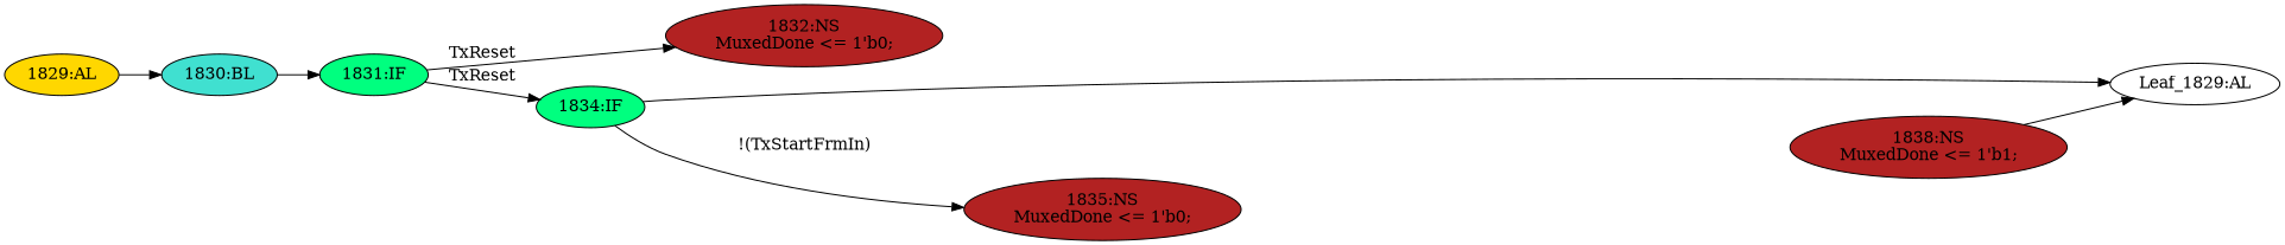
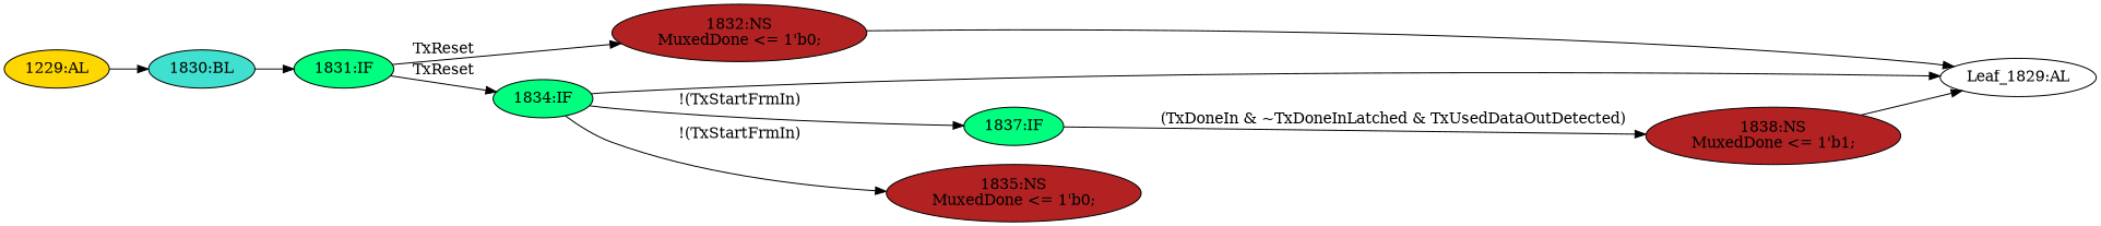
  strict digraph {
    rankdir=LR
    node [fillcolor=firebrick statements="[]" style=filled typ=NonblockingSubstitution]
    edge [cond="[]" lineno=None]
    n1 [ast="<pyverilog.vparser.ast.NonblockingSubstitution object at 0x7f37fb6743d0>" label="1832:NS\nMuxedDone <= 1'b0;" statements="[<pyverilog.vparser.ast.NonblockingSubstitution object at 0x7f37fb6743d0>]"]
    n2 [def_var="['MuxedDone']" label="Leaf_1829:AL" fillcolor="" statements="" style="" typ=""]
    n3 [ast="<pyverilog.vparser.ast.Block object at 0x7f37fb6770d0>" fillcolor=turquoise label="1830:BL" typ=Block]
    n4 [ast="<pyverilog.vparser.ast.IfStatement object at 0x7f37fb677ad0>" fillcolor=springgreen label="1831:IF" typ=IfStatement]
    n5 [ast="<pyverilog.vparser.ast.IfStatement object at 0x7f37fb677110>" fillcolor=springgreen label="1834:IF" typ=IfStatement]
+   n6 [ast="<pyverilog.vparser.ast.IfStatement object at 0x7f37fb677610>" fillcolor=springgreen label="1837:IF" typ=IfStatement]
    n7 [ast="<pyverilog.vparser.ast.NonblockingSubstitution object at 0x7f37fb674110>" label="1835:NS\nMuxedDone <= 1'b0;" statements="[<pyverilog.vparser.ast.NonblockingSubstitution object at 0x7f37fb674110>]"]
-   n8 [ast="<pyverilog.vparser.ast.Always object at 0x7f37fb670850>" clk_sens=True fillcolor=gold label="1829:AL" sens="['MTxClk', 'TxReset']" typ=Always use_var="['TxStartFrmIn', 'TxDoneIn', 'TxUsedDataOutDetected', 'TxReset', 'TxDoneInLatched']"]
+   n8 [ast="<pyverilog.vparser.ast.Always object at 0x7f37fb670850>" clk_sens=True fillcolor=gold label="1229:AL" sens="['MTxClk', 'TxReset']" typ=Always use_var="['TxStartFrmIn', 'TxDoneIn', 'TxUsedDataOutDetected', 'TxReset', 'TxDoneInLatched']"]
    n9 [ast="<pyverilog.vparser.ast.NonblockingSubstitution object at 0x7f37fb677750>" label="1838:NS\nMuxedDone <= 1'b1;" statements="[<pyverilog.vparser.ast.NonblockingSubstitution object at 0x7f37fb677750>]"]
+   n1 -> n2
    n3 -> n4
    n4 -> n1 [cond="['TxReset']" label=TxReset lineno=1831]
    n4 -> n5 [cond="['TxReset']" label=TxReset lineno=1831]
    n5 -> n2
+   n5 -> n6 [cond="['TxStartFrmIn']" label="!(TxStartFrmIn)" lineno=1834]
    n5 -> n7 [cond="['TxStartFrmIn']" label="!(TxStartFrmIn)" lineno=1834]
+   n6 -> n9 [cond="['TxDoneIn', 'TxDoneInLatched', 'TxUsedDataOutDetected']" label="(TxDoneIn & ~TxDoneInLatched & TxUsedDataOutDetected)" lineno=1837]
    n8 -> n3
    n9 -> n2
  }
